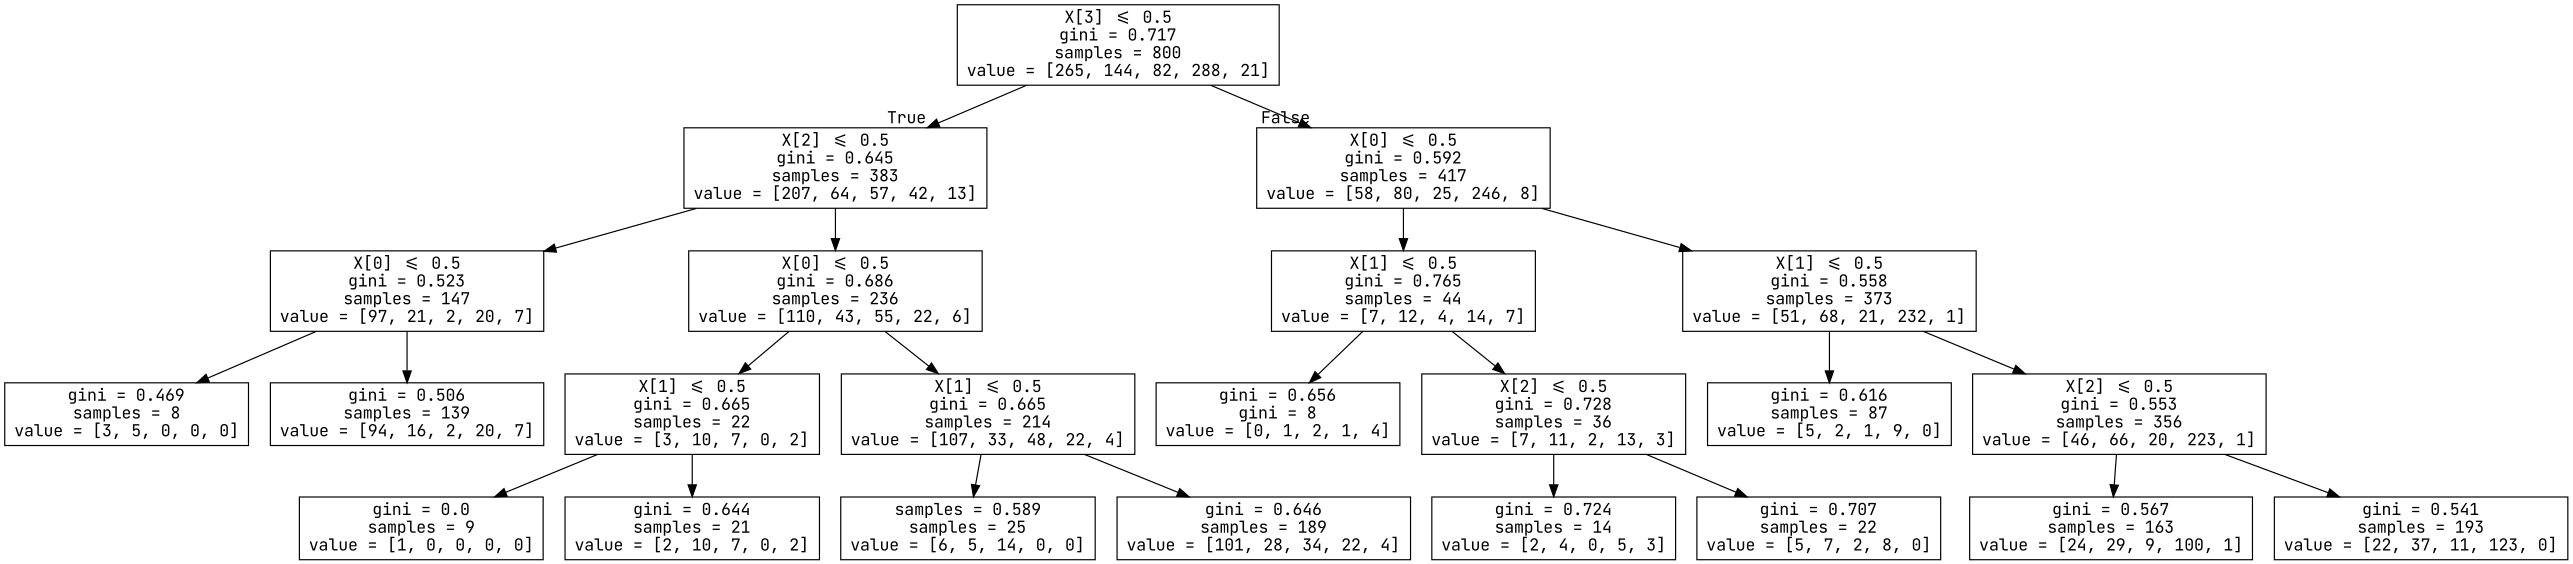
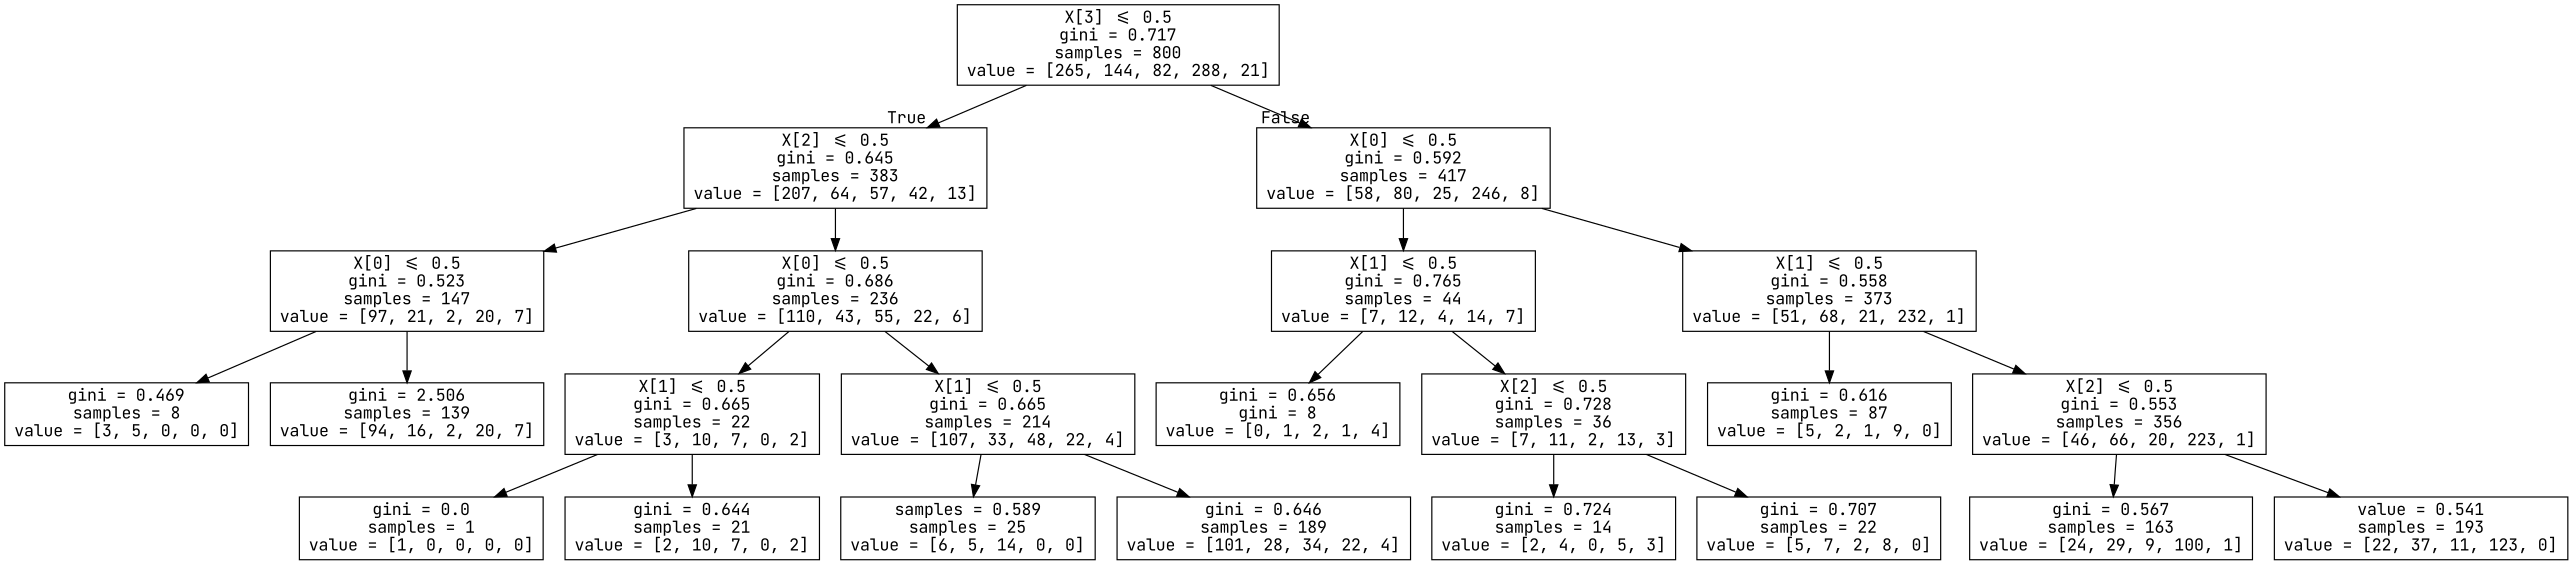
  digraph {
    fontname="JetBrains Mono"
    node [fontname="JetBrains Mono" shape=box]
    edge [fontname="JetBrains Mono"]
    n1 [label="X[3] <= 0.5\ngini = 0.717\nsamples = 800\nvalue = [265, 144, 82, 288, 21]"]
    n2 [label="X[2] <= 0.5\ngini = 0.645\nsamples = 383\nvalue = [207, 64, 57, 42, 13]"]
    n3 [label="X[0] <= 0.5\ngini = 0.592\nsamples = 417\nvalue = [58, 80, 25, 246, 8]"]
    n4 [label="X[0] <= 0.5\ngini = 0.523\nsamples = 147\nvalue = [97, 21, 2, 20, 7]"]
    n5 [label="X[0] <= 0.5\ngini = 0.686\nsamples = 236\nvalue = [110, 43, 55, 22, 6]"]
    n6 [label="X[1] <= 0.5\ngini = 0.765\nsamples = 44\nvalue = [7, 12, 4, 14, 7]"]
    n7 [label="X[1] <= 0.5\ngini = 0.558\nsamples = 373\nvalue = [51, 68, 21, 232, 1]"]
    n8 [label="gini = 0.469\nsamples = 8\nvalue = [3, 5, 0, 0, 0]"]
-   n9 [label="gini = 0.506\nsamples = 139\nvalue = [94, 16, 2, 20, 7]"]
+   n9 [label="gini = 2.506\nsamples = 139\nvalue = [94, 16, 2, 20, 7]"]
    n10 [label="X[1] <= 0.5\ngini = 0.665\nsamples = 22\nvalue = [3, 10, 7, 0, 2]"]
    n11 [label="X[1] <= 0.5\ngini = 0.665\nsamples = 214\nvalue = [107, 33, 48, 22, 4]"]
-   n12 [label="gini = 0.0\nsamples = 9\nvalue = [1, 0, 0, 0, 0]"]
+   n12 [label="gini = 0.0\nsamples = 1\nvalue = [1, 0, 0, 0, 0]"]
    n13 [label="gini = 0.644\nsamples = 21\nvalue = [2, 10, 7, 0, 2]"]
    n14 [label="samples = 0.589\nsamples = 25\nvalue = [6, 5, 14, 0, 0]"]
    n15 [label="gini = 0.646\nsamples = 189\nvalue = [101, 28, 34, 22, 4]"]
    n16 [label="gini = 0.656\ngini = 8\nvalue = [0, 1, 2, 1, 4]"]
    n17 [label="X[2] <= 0.5\ngini = 0.728\nsamples = 36\nvalue = [7, 11, 2, 13, 3]"]
    n18 [label="gini = 0.616\nsamples = 87\nvalue = [5, 2, 1, 9, 0]"]
    n19 [label="X[2] <= 0.5\ngini = 0.553\nsamples = 356\nvalue = [46, 66, 20, 223, 1]"]
    n20 [label="gini = 0.724\nsamples = 14\nvalue = [2, 4, 0, 5, 3]"]
    n21 [label="gini = 0.707\nsamples = 22\nvalue = [5, 7, 2, 8, 0]"]
    n22 [label="gini = 0.567\nsamples = 163\nvalue = [24, 29, 9, 100, 1]"]
-   n23 [label="gini = 0.541\nsamples = 193\nvalue = [22, 37, 11, 123, 0]"]
+   n23 [label="value = 0.541\nsamples = 193\nvalue = [22, 37, 11, 123, 0]"]
    n1 -> n2 [headlabel=True labelangle=45 labeldistance=2.5]
    n1 -> n3 [headlabel=False labelangle=-45 labeldistance=2.5]
    n2 -> n4
    n2 -> n5
    n3 -> n6
    n3 -> n7
    n4 -> n8
    n4 -> n9
    n5 -> n10
    n5 -> n11
    n6 -> n16
    n6 -> n17
    n7 -> n18
    n7 -> n19
    n10 -> n12
    n10 -> n13
    n11 -> n14
    n11 -> n15
    n17 -> n20
    n17 -> n21
    n19 -> n22
    n19 -> n23
  }
